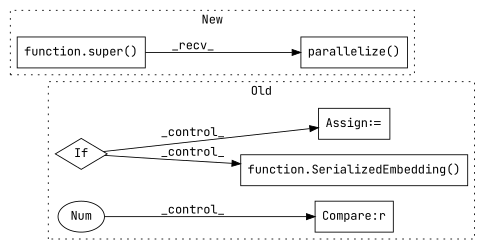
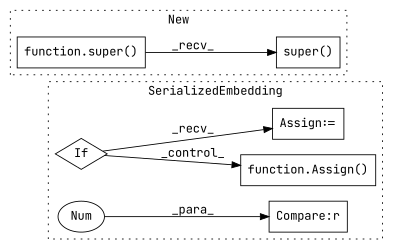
  digraph {
    fontname="JetBrains Mono"
    rankdir=LR
    node [a=75 fontname="JetBrains Mono" l=3 s=7000 shape=box]
    edge [fontname="JetBrains Mono"]
-   n1 [l="37,14" label="function.SerializedEmbedding()" s="5387,5507"]
+   n1 [l="37,14" label="function.Assign()" s="5387,5507"]
    n2 [a=96 label=If s=5282 shape=diamond]
    n3 [a=40 l=46 label="Compare:r" s=5285]
    n4 [a=76 l=1 label=Num s=5330 shape=ellipse]
    n5 [a=68 label="Assign:=" s=5384]
    n6 [l=7 label="function.super()"]
-   n7 [l=21 label="parallelize()"]
+   n7 [l=21 label="super()"]
    subgraph cluster_1 {
-     label=Old
+     label=SerializedEmbedding
      style=dotted
      n1
      n2
      n3
      n4
      n5
    }
    subgraph cluster_2 {
      label=New
      style=dotted
      n6
      n7
    }
    n2 -> n1 [label=_control_]
-   n2 -> n5 [label=_control_]
-   n4 -> n3 [label=_control_]
+   n2 -> n5 [label=_recv_]
+   n4 -> n3 [label=_para_]
    n6 -> n7 [label=_recv_]
  }
